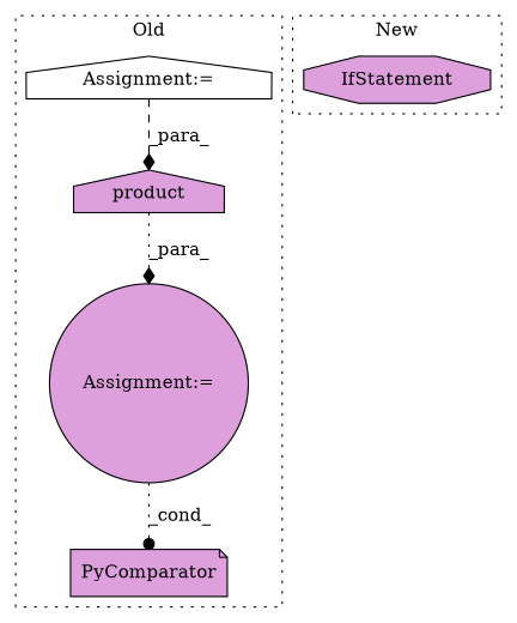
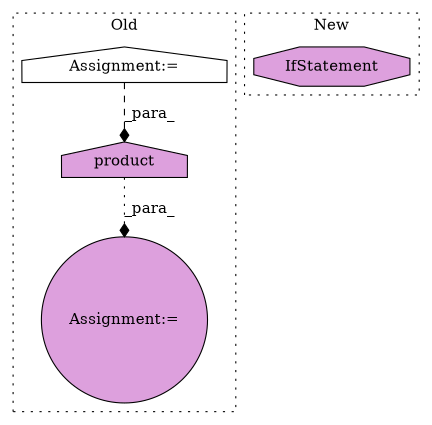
  digraph {
    node [a=7 shape=house style=filled fillcolor=plum]
    edge [style=dotted arrowhead=diamond]
    n1 [a=32 l="8,1" label=product s="2360,2389"]
    n2 [l=56 label="Assignment:=" s=2343 shape=circle]
    n3 [l=1 label="Assignment:=" s=1915 fillcolor=white]
-   n4 [a=113 l=38 label=PyComparator s=2564 shape=note]
    n5 [a=25 l=36 label=IfStatement s=2522 shape=octagon]
    subgraph cluster_1 {
      label=Old
      style=dotted
      n1
      n2
      n3
-     n4
    }
    subgraph cluster_2 {
      label=New
      style=dotted
      n5
    }
    n1 -> n2 [label=_para_]
-   n2 -> n4 [label=_cond_ arrowhead=dot]
    n3 -> n1 [label=_para_ style=dashed]
  }
